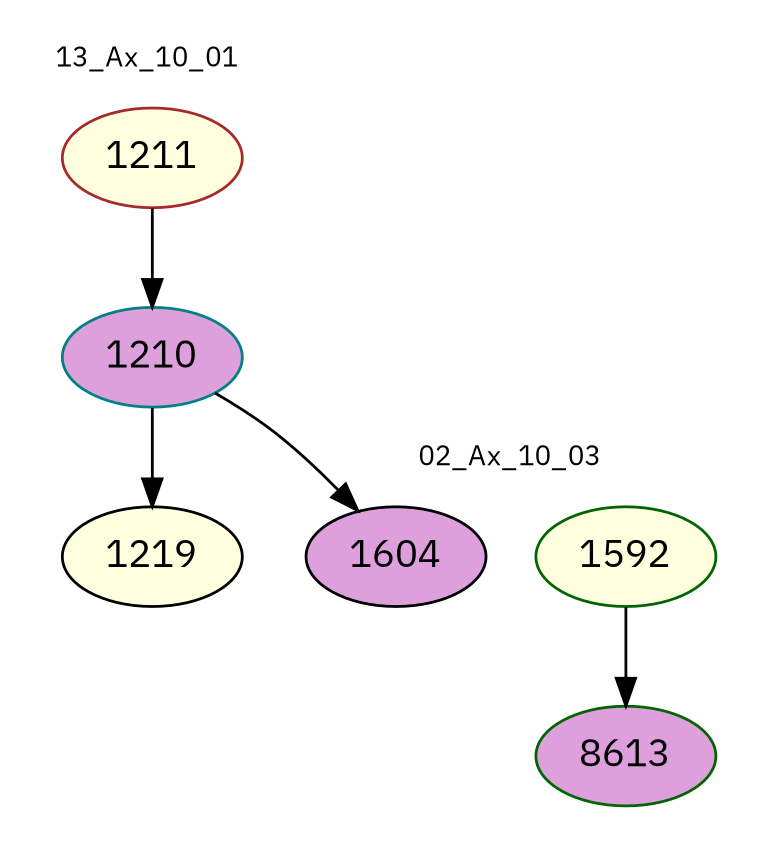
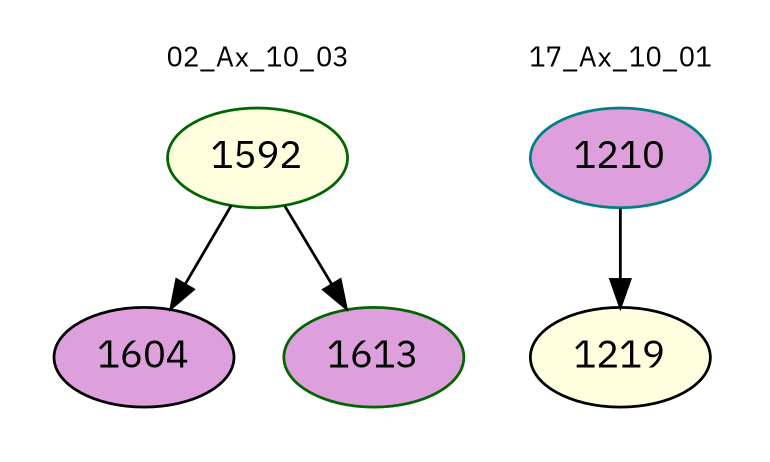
  digraph {
    fontname="IBM Plex Sans"
    node [color=darkgreen fillcolor=lightyellow fontname="IBM Plex Sans" style=filled]
    edge [color=black fontname="IBM Plex Sans"]
    n1 [label=1592]
    n2 [color=black fillcolor=plum label=1604]
-   n3 [fillcolor=plum label=8613]
-   n4 [color=brown label=1211]
+   n3 [fillcolor=plum label=1613]
    n5 [color=black label=1219]
    n6 [color=teal fillcolor=plum label=1210]
    subgraph cluster_1 {
      color=white
      fontsize=10
      label="02_Ax_10_03"
      n1
      n2
      n3
    }
    subgraph cluster_2 {
      color=white
      fontsize=10
-     label="13_Ax_10_01"
-     n4
+     label="17_Ax_10_01"
      n5
      n6
    }
-   n6 -> n2
+   n1 -> n2
    n1 -> n3
-   n4 -> n6
    n6 -> n5
  }
